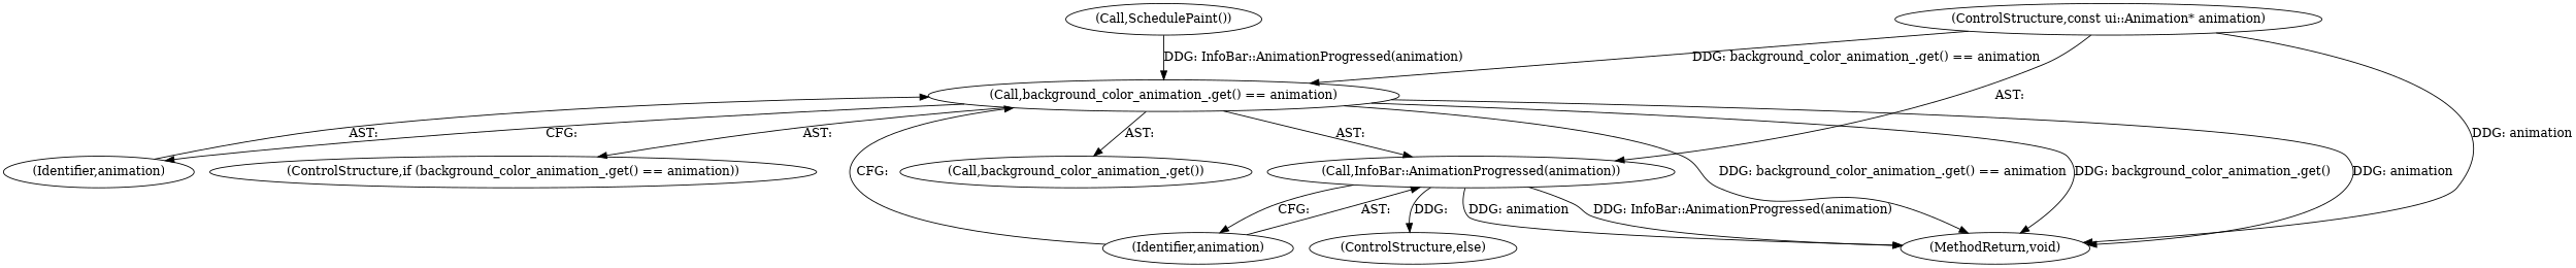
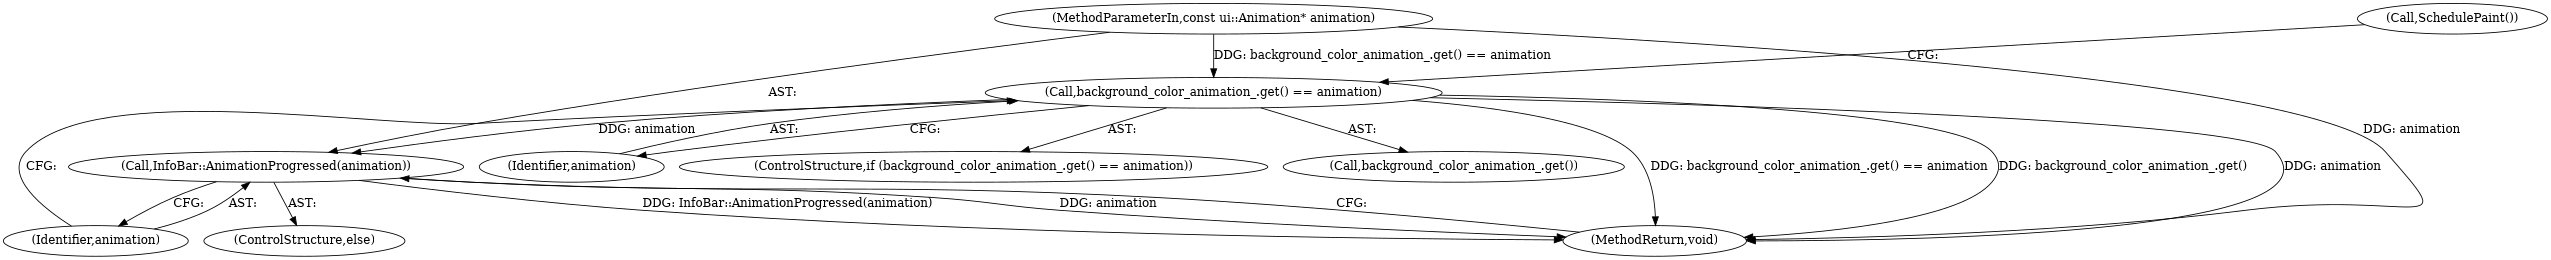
  digraph {
    n1 [label="(Call,background_color_animation_.get() == animation)"]
    n2 [label="(Call,InfoBar::AnimationProgressed(animation))"]
    n3 [label="(MethodReturn,void)"]
    n4 [label="(Identifier,animation)"]
    n5 [label="(ControlStructure,if (background_color_animation_.get() == animation))"]
    n6 [label="(Call,background_color_animation_.get())"]
    n7 [label="(Identifier,animation)"]
    n8 [label="(ControlStructure,else)"]
-   n9 [label="(ControlStructure,const ui::Animation* animation)"]
+   n9 [label="(MethodParameterIn,const ui::Animation* animation)"]
    n10 [label="(Call,SchedulePaint())"]
-   n1 -> n2 [label="AST: "]
+   n1 -> n2 [label="DDG: animation"]
    n1 -> n3 [label="DDG: animation"]
    n1 -> n3 [label="DDG: background_color_animation_.get() == animation"]
    n1 -> n3 [label="DDG: background_color_animation_.get()"]
    n1 -> n4 [label="CFG: "]
    n1 -> n5 [label="AST: "]
    n1 -> n6 [label="AST: "]
    n2 -> n3 [label="DDG: InfoBar::AnimationProgressed(animation)"]
    n2 -> n3 [label="DDG: animation"]
    n2 -> n7 [label="CFG: "]
-   n2 -> n8 [label="DDG: "]
+   n2 -> n8 [label="AST: "]
+   n3 -> n2 [label="CFG: "]
    n4 -> n1 [label="AST: "]
    n7 -> n1 [label="CFG: "]
    n7 -> n2 [label="AST: "]
    n9 -> n1 [label="DDG: background_color_animation_.get() == animation"]
    n9 -> n2 [label="AST: "]
    n9 -> n3 [label="DDG: animation"]
-   n10 -> n1 [label="DDG: InfoBar::AnimationProgressed(animation)"]
+   n10 -> n1 [label="CFG: "]
  }
